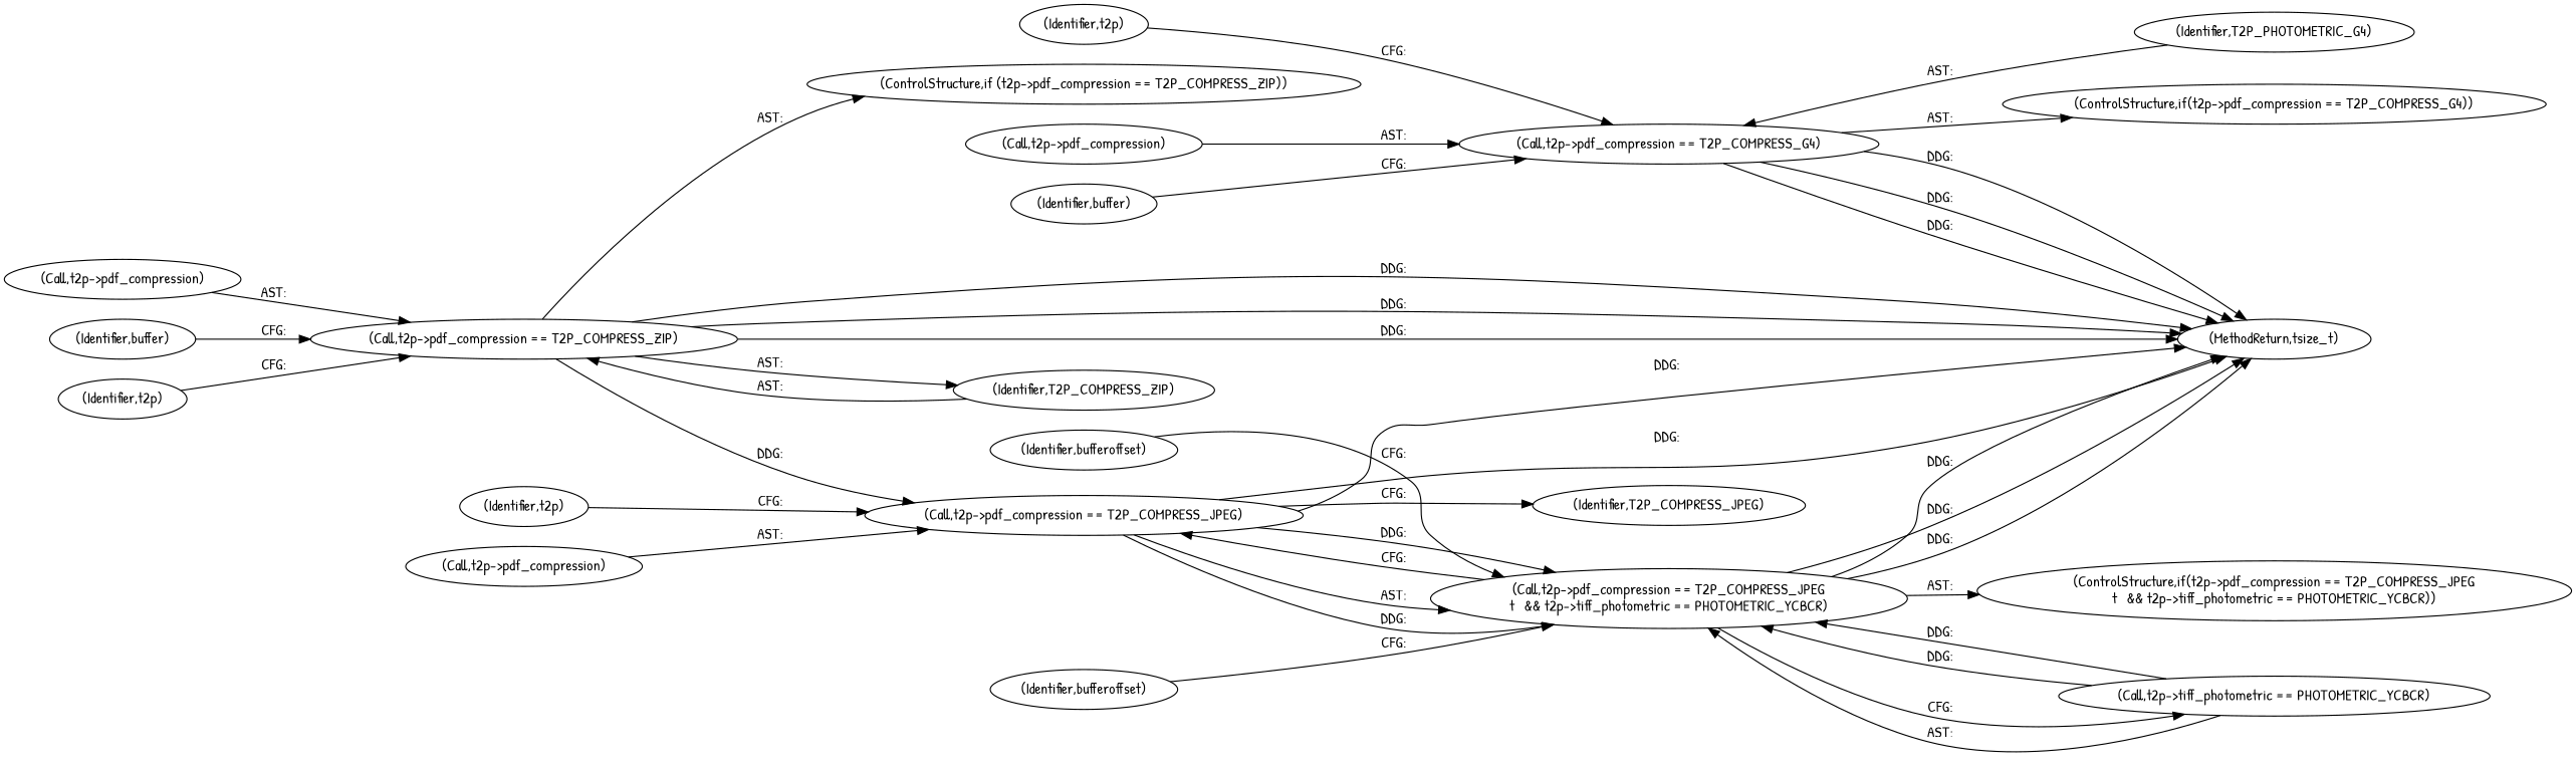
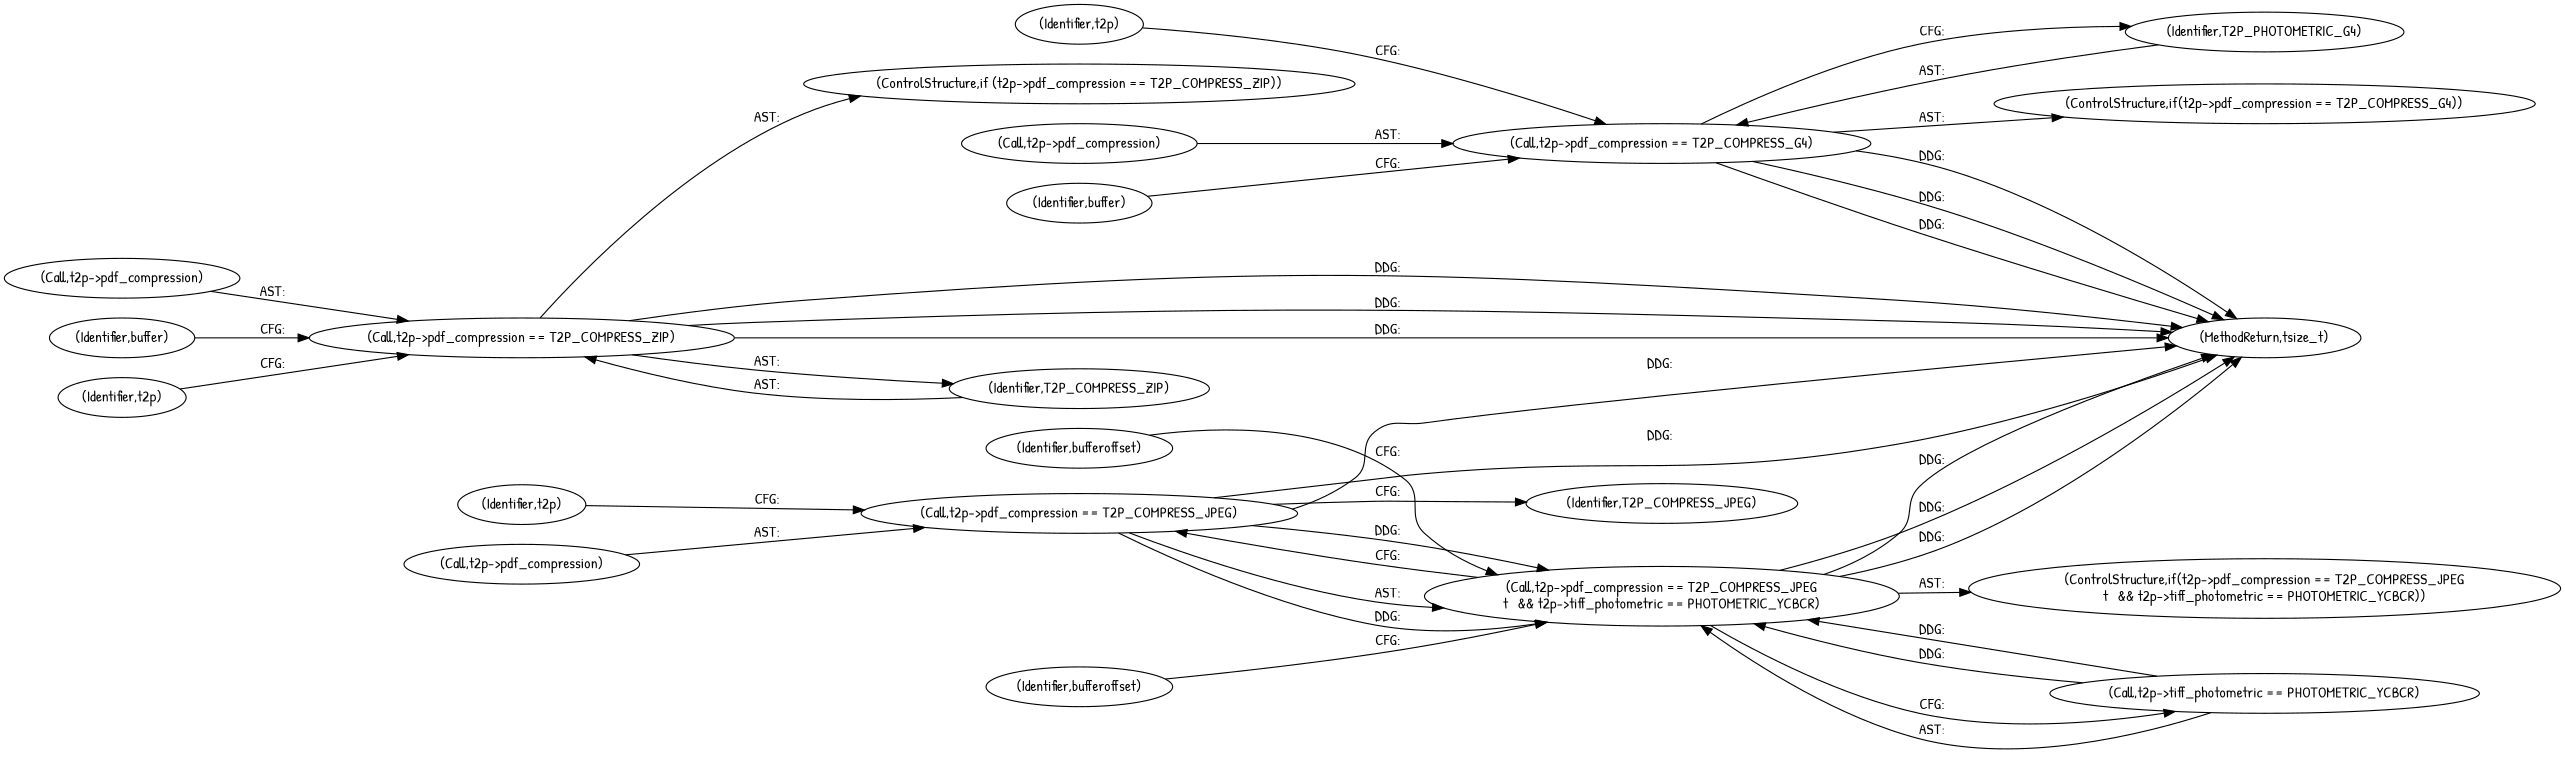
  digraph {
    fontname="Patrick Hand"
    rankdir=LR
    node [fontname="Patrick Hand"]
    edge [fontname="Patrick Hand"]
    n1 [label="(Call,t2p->pdf_compression == T2P_COMPRESS_ZIP)"]
    n2 [label="(Call,t2p->pdf_compression == T2P_COMPRESS_JPEG)"]
    n3 [label="(ControlStructure,if (t2p->pdf_compression == T2P_COMPRESS_ZIP))"]
    n4 [label="(Identifier,T2P_COMPRESS_ZIP)"]
    n5 [label="(MethodReturn,tsize_t)"]
    n6 [label="(Call,t2p->pdf_compression == T2P_COMPRESS_JPEG\n\t   && t2p->tiff_photometric == PHOTOMETRIC_YCBCR)"]
    n7 [label="(Identifier,T2P_COMPRESS_JPEG)"]
    n8 [label="(Call,t2p->pdf_compression == T2P_COMPRESS_G4)"]
    n9 [label="(Identifier,T2P_PHOTOMETRIC_G4)"]
    n10 [label="(ControlStructure,if(t2p->pdf_compression == T2P_COMPRESS_G4))"]
    n11 [label="(Call,t2p->tiff_photometric == PHOTOMETRIC_YCBCR)"]
    n12 [label="(ControlStructure,if(t2p->pdf_compression == T2P_COMPRESS_JPEG\n\t   && t2p->tiff_photometric == PHOTOMETRIC_YCBCR))"]
    n13 [label="(Call,t2p->pdf_compression)"]
    n14 [label="(Identifier,buffer)"]
    n15 [label="(Identifier,t2p)"]
    n16 [label="(Identifier,t2p)"]
    n17 [label="(Identifier,t2p)"]
    n18 [label="(Call,t2p->pdf_compression)"]
    n19 [label="(Identifier,bufferoffset)"]
    n20 [label="(Identifier,buffer)"]
    n21 [label="(Identifier,bufferoffset)"]
    n22 [label="(Call,t2p->pdf_compression)"]
-   n1 -> n2 [label="DDG: "]
    n1 -> n3 [label="AST: "]
    n1 -> n4 [label="AST: "]
    n1 -> n5 [label="DDG: "]
    n1 -> n5 [label="DDG: "]
    n1 -> n5 [label="DDG: "]
    n2 -> n5 [label="DDG: "]
    n2 -> n5 [label="DDG: "]
    n2 -> n6 [label="AST: "]
    n2 -> n6 [label="DDG: "]
    n2 -> n6 [label="DDG: "]
    n2 -> n7 [label="CFG: "]
    n4 -> n1 [label="AST: "]
    n6 -> n2 [label="CFG: "]
    n6 -> n5 [label="DDG: "]
    n6 -> n5 [label="DDG: "]
    n6 -> n5 [label="DDG: "]
    n6 -> n11 [label="CFG: "]
    n6 -> n12 [label="AST: "]
    n8 -> n5 [label="DDG: "]
    n8 -> n5 [label="DDG: "]
    n8 -> n5 [label="DDG: "]
+   n8 -> n9 [label="CFG: "]
    n8 -> n10 [label="AST: "]
    n9 -> n8 [label="AST: "]
    n11 -> n6 [label="AST: "]
    n11 -> n6 [label="DDG: "]
    n11 -> n6 [label="DDG: "]
    n13 -> n1 [label="AST: "]
    n14 -> n1 [label="CFG: "]
    n15 -> n8 [label="CFG: "]
    n16 -> n2 [label="CFG: "]
    n17 -> n1 [label="CFG: "]
    n18 -> n8 [label="AST: "]
    n19 -> n6 [label="CFG: "]
    n20 -> n8 [label="CFG: "]
    n21 -> n6 [label="CFG: "]
    n22 -> n2 [label="AST: "]
  }
